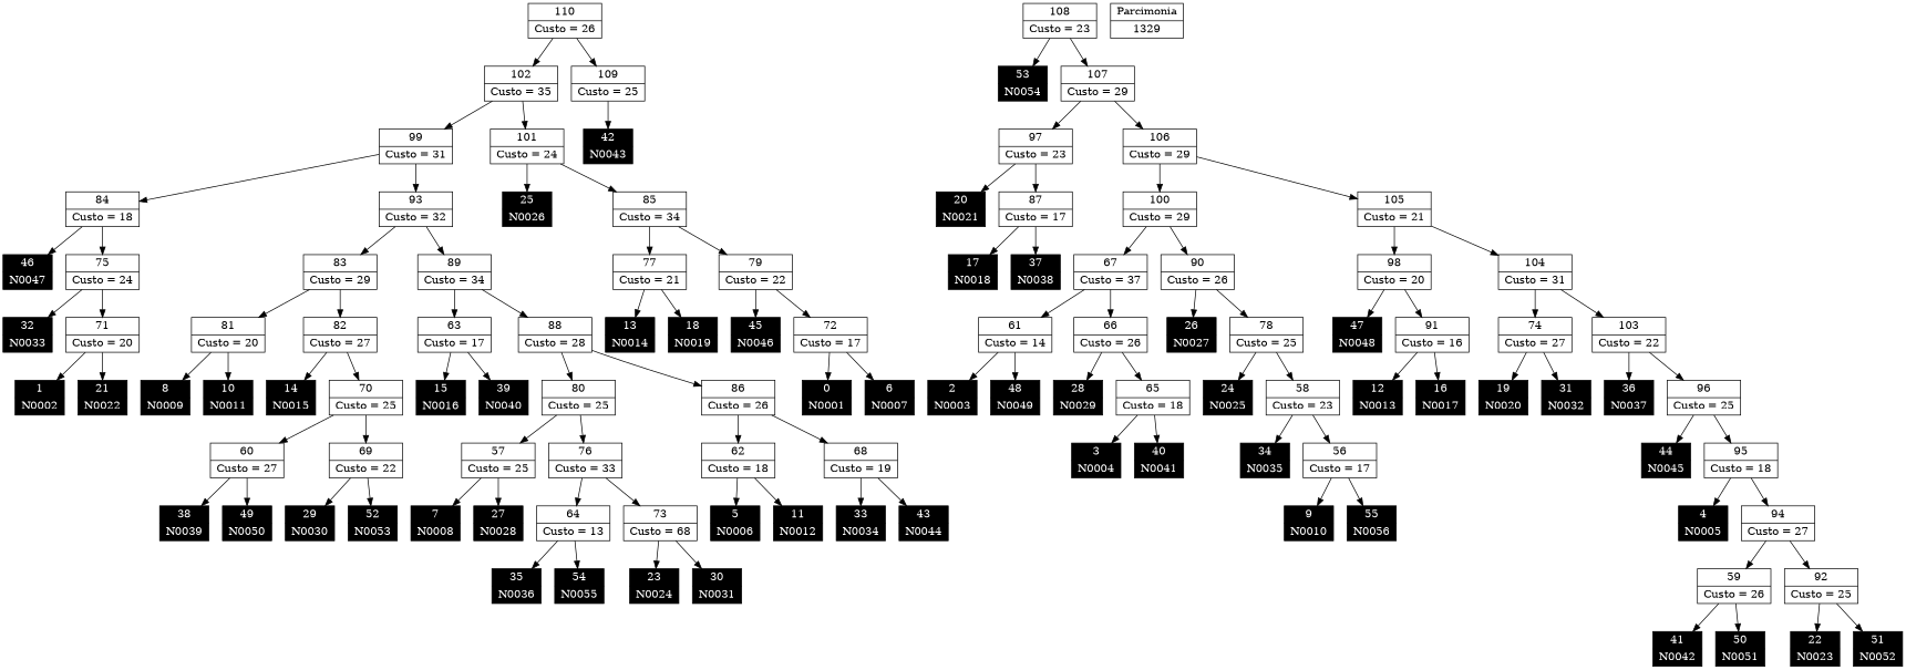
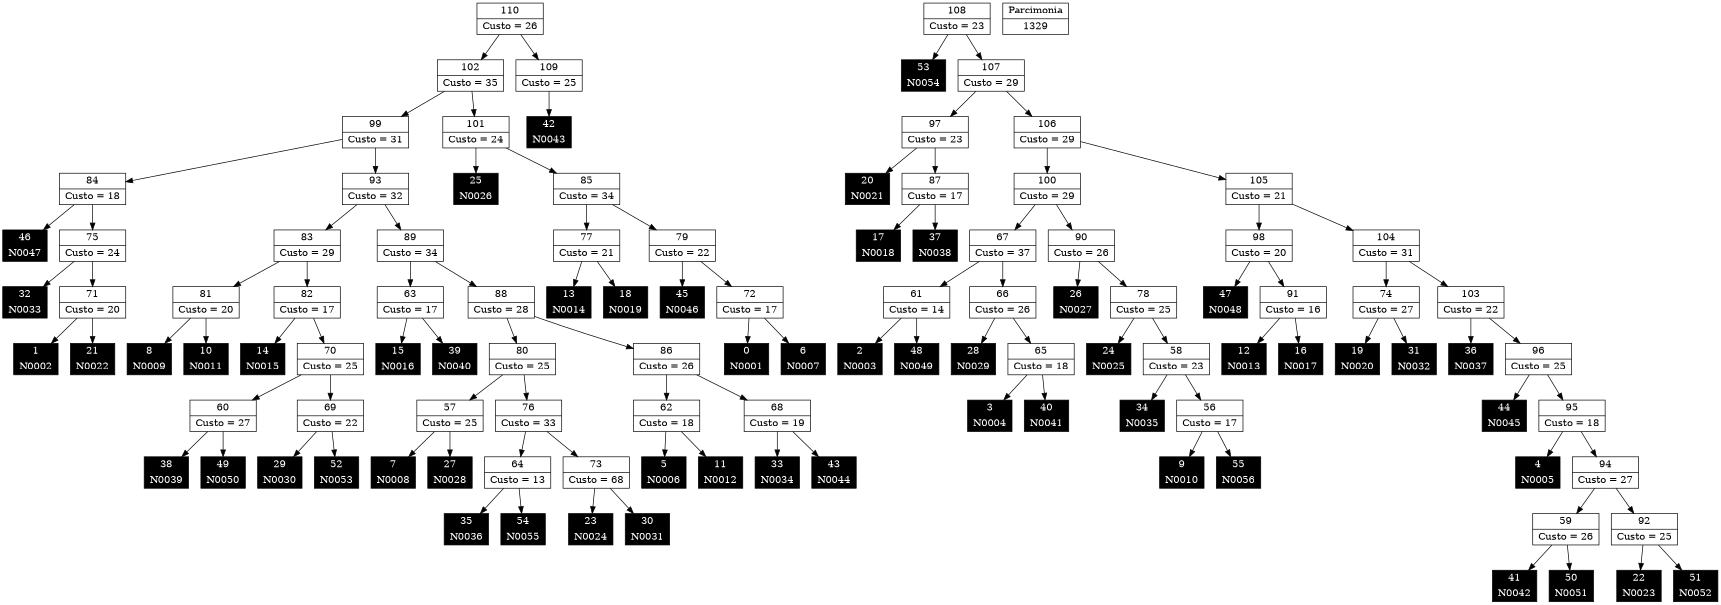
  digraph {
    node [shape=record]
    n1 [color=black fontcolor=white fontsize=14 height=0.5 label="{0 | N0001}" style=filled]
    n2 [color=black fontcolor=white fontsize=14 height=0.5 label="{1 | N0002}" style=filled]
    n3 [color=black fontcolor=white fontsize=14 height=0.5 label="{2 | N0003}" style=filled]
    n4 [color=black fontcolor=white fontsize=14 height=0.5 label="{3 | N0004}" style=filled]
    n5 [color=black fontcolor=white fontsize=14 height=0.5 label="{4 | N0005}" style=filled]
    n6 [color=black fontcolor=white fontsize=14 height=0.5 label="{5 | N0006}" style=filled]
    n7 [color=black fontcolor=white fontsize=14 height=0.5 label="{6 | N0007}" style=filled]
    n8 [color=black fontcolor=white fontsize=14 height=0.5 label="{7 | N0008}" style=filled]
    n9 [color=black fontcolor=white fontsize=14 height=0.5 label="{8 | N0009}" style=filled]
    n10 [color=black fontcolor=white fontsize=14 height=0.5 label="{9 | N0010}" style=filled]
    n11 [color=black fontcolor=white fontsize=14 height=0.5 label="{10 | N0011}" style=filled]
    n12 [color=black fontcolor=white fontsize=14 height=0.5 label="{11 | N0012}" style=filled]
    n13 [color=black fontcolor=white fontsize=14 height=0.5 label="{12 | N0013}" style=filled]
    n14 [color=black fontcolor=white fontsize=14 height=0.5 label="{13 | N0014}" style=filled]
    n15 [color=black fontcolor=white fontsize=14 height=0.5 label="{14 | N0015}" style=filled]
    n16 [color=black fontcolor=white fontsize=14 height=0.5 label="{15 | N0016}" style=filled]
    n17 [color=black fontcolor=white fontsize=14 height=0.5 label="{16 | N0017}" style=filled]
    n18 [color=black fontcolor=white fontsize=14 height=0.5 label="{17 | N0018}" style=filled]
    n19 [color=black fontcolor=white fontsize=14 height=0.5 label="{18 | N0019}" style=filled]
    n20 [color=black fontcolor=white fontsize=14 height=0.5 label="{19 | N0020}" style=filled]
    n21 [color=black fontcolor=white fontsize=14 height=0.5 label="{20 | N0021}" style=filled]
    n22 [color=black fontcolor=white fontsize=14 height=0.5 label="{21 | N0022}" style=filled]
    n23 [color=black fontcolor=white fontsize=14 height=0.5 label="{22 | N0023}" style=filled]
    n24 [color=black fontcolor=white fontsize=14 height=0.5 label="{23 | N0024}" style=filled]
    n25 [color=black fontcolor=white fontsize=14 height=0.5 label="{24 | N0025}" style=filled]
    n26 [color=black fontcolor=white fontsize=14 height=0.5 label="{25 | N0026}" style=filled]
    n27 [color=black fontcolor=white fontsize=14 height=0.5 label="{26 | N0027}" style=filled]
    n28 [color=black fontcolor=white fontsize=14 height=0.5 label="{27 | N0028}" style=filled]
    n29 [color=black fontcolor=white fontsize=14 height=0.5 label="{28 | N0029}" style=filled]
    n30 [color=black fontcolor=white fontsize=14 height=0.5 label="{29 | N0030}" style=filled]
    n31 [color=black fontcolor=white fontsize=14 height=0.5 label="{30 | N0031}" style=filled]
    n32 [color=black fontcolor=white fontsize=14 height=0.5 label="{31 | N0032}" style=filled]
    n33 [color=black fontcolor=white fontsize=14 height=0.5 label="{32 | N0033}" style=filled]
    n34 [color=black fontcolor=white fontsize=14 height=0.5 label="{33 | N0034}" style=filled]
    n35 [color=black fontcolor=white fontsize=14 height=0.5 label="{34 | N0035}" style=filled]
    n36 [color=black fontcolor=white fontsize=14 height=0.5 label="{35 | N0036}" style=filled]
    n37 [color=black fontcolor=white fontsize=14 height=0.5 label="{36 | N0037}" style=filled]
    n38 [color=black fontcolor=white fontsize=14 height=0.5 label="{37 | N0038}" style=filled]
    n39 [color=black fontcolor=white fontsize=14 height=0.5 label="{38 | N0039}" style=filled]
    n40 [color=black fontcolor=white fontsize=14 height=0.5 label="{39 | N0040}" style=filled]
    n41 [color=black fontcolor=white fontsize=14 height=0.5 label="{40 | N0041}" style=filled]
    n42 [color=black fontcolor=white fontsize=14 height=0.5 label="{41 | N0042}" style=filled]
    n43 [color=black fontcolor=white fontsize=14 height=0.5 label="{42 | N0043}" style=filled]
    n44 [color=black fontcolor=white fontsize=14 height=0.5 label="{43 | N0044}" style=filled]
    n45 [color=black fontcolor=white fontsize=14 height=0.5 label="{44 | N0045}" style=filled]
    n46 [color=black fontcolor=white fontsize=14 height=0.5 label="{45 | N0046}" style=filled]
    n47 [color=black fontcolor=white fontsize=14 height=0.5 label="{46 | N0047}" style=filled]
    n48 [color=black fontcolor=white fontsize=14 height=0.5 label="{47 | N0048}" style=filled]
    n49 [color=black fontcolor=white fontsize=14 height=0.5 label="{48 | N0049}" style=filled]
    n50 [color=black fontcolor=white fontsize=14 height=0.5 label="{49 | N0050}" style=filled]
    n51 [color=black fontcolor=white fontsize=14 height=0.5 label="{50 | N0051}" style=filled]
    n52 [color=black fontcolor=white fontsize=14 height=0.5 label="{51 | N0052}" style=filled]
    n53 [color=black fontcolor=white fontsize=14 height=0.5 label="{52 | N0053}" style=filled]
    n54 [color=black fontcolor=white fontsize=14 height=0.5 label="{53 | N0054}" style=filled]
    n55 [color=black fontcolor=white fontsize=14 height=0.5 label="{54 | N0055}" style=filled]
    n56 [color=black fontcolor=white fontsize=14 height=0.5 label="{55 | N0056}" style=filled]
    n57 [label="{56|Custo = 17}"]
    n58 [label="{57|Custo = 25}"]
    n59 [label="{58|Custo = 23}"]
    n60 [label="{59|Custo = 26}"]
    n61 [label="{60|Custo = 27}"]
    n62 [label="{61|Custo = 14}"]
    n63 [label="{62|Custo = 18}"]
    n64 [label="{63|Custo = 17}"]
    n65 [label="{64|Custo = 13}"]
    n66 [label="{65|Custo = 18}"]
    n67 [label="{66|Custo = 26}"]
    n68 [label="{67|Custo = 37}"]
    n69 [label="{68|Custo = 19}"]
    n70 [label="{69|Custo = 22}"]
    n71 [label="{70|Custo = 25}"]
    n72 [label="{71|Custo = 20}"]
    n73 [label="{72|Custo = 17}"]
    n74 [label="{73|Custo = 68}"]
    n75 [label="{74|Custo = 27}"]
    n76 [label="{75|Custo = 24}"]
    n77 [label="{76|Custo = 33}"]
    n78 [label="{77|Custo = 21}"]
    n79 [label="{78|Custo = 25}"]
    n80 [label="{79|Custo = 22}"]
    n81 [label="{80|Custo = 25}"]
    n82 [label="{81|Custo = 20}"]
-   n83 [label="{82|Custo = 27}"]
+   n83 [label="{82|Custo = 17}"]
    n84 [label="{83|Custo = 29}"]
    n85 [label="{84|Custo = 18}"]
    n86 [label="{85|Custo = 34}"]
    n87 [label="{86|Custo = 26}"]
    n88 [label="{87|Custo = 17}"]
    n89 [label="{88|Custo = 28}"]
    n90 [label="{89|Custo = 34}"]
    n91 [label="{90|Custo = 26}"]
    n92 [label="{91|Custo = 16}"]
    n93 [label="{92|Custo = 25}"]
    n94 [label="{93|Custo = 32}"]
    n95 [label="{94|Custo = 27}"]
    n96 [label="{95|Custo = 18}"]
    n97 [label="{96|Custo = 25}"]
    n98 [label="{97|Custo = 23}"]
    n99 [label="{98|Custo = 20}"]
    n100 [label="{99|Custo = 31}"]
    n101 [label="{100|Custo = 29}"]
    n102 [label="{101|Custo = 24}"]
    n103 [label="{102|Custo = 35}"]
    n104 [label="{103|Custo = 22}"]
    n105 [label="{104|Custo = 31}"]
    n106 [label="{105|Custo = 21}"]
    n107 [label="{106|Custo = 29}"]
    n108 [label="{107|Custo = 29}"]
    n109 [label="{108|Custo = 23}"]
    n110 [label="{109|Custo = 25}"]
    n111 [label="{110|Custo = 26}"]
    n112 [label="{Parcimonia|1329}"]
    n57 -> n10
    n57 -> n56
    n58 -> n8
    n58 -> n28
    n59 -> n35
    n59 -> n57
    n60 -> n42
    n60 -> n51
    n61 -> n39
    n61 -> n50
    n62 -> n3
    n62 -> n49
    n63 -> n6
    n63 -> n12
    n64 -> n16
    n64 -> n40
    n65 -> n36
    n65 -> n55
    n66 -> n4
    n66 -> n41
    n67 -> n29
    n67 -> n66
    n68 -> n62
    n68 -> n67
    n69 -> n34
    n69 -> n44
    n70 -> n30
    n70 -> n53
    n71 -> n61
    n71 -> n70
    n72 -> n2
    n72 -> n22
    n73 -> n1
    n73 -> n7
    n74 -> n24
    n74 -> n31
    n75 -> n20
    n75 -> n32
    n76 -> n33
    n76 -> n72
    n77 -> n65
    n77 -> n74
    n78 -> n14
    n78 -> n19
    n79 -> n25
    n79 -> n59
    n80 -> n46
    n80 -> n73
    n81 -> n58
    n81 -> n77
    n82 -> n9
    n82 -> n11
    n83 -> n15
    n83 -> n71
    n84 -> n82
    n84 -> n83
    n85 -> n47
    n85 -> n76
    n86 -> n78
    n86 -> n80
    n87 -> n63
    n87 -> n69
    n88 -> n18
    n88 -> n38
    n89 -> n81
    n89 -> n87
    n90 -> n64
    n90 -> n89
    n91 -> n27
    n91 -> n79
    n92 -> n13
    n92 -> n17
    n93 -> n23
    n93 -> n52
    n94 -> n84
    n94 -> n90
    n95 -> n60
    n95 -> n93
    n96 -> n5
    n96 -> n95
    n97 -> n45
    n97 -> n96
    n98 -> n21
    n98 -> n88
    n99 -> n48
    n99 -> n92
    n100 -> n85
    n100 -> n94
    n101 -> n68
    n101 -> n91
    n102 -> n26
    n102 -> n86
    n103 -> n100
    n103 -> n102
    n104 -> n37
    n104 -> n97
    n105 -> n75
    n105 -> n104
    n106 -> n99
    n106 -> n105
    n107 -> n101
    n107 -> n106
    n108 -> n98
    n108 -> n107
    n109 -> n54
    n109 -> n108
    n110 -> n43
    n111 -> n103
    n111 -> n110
  }
